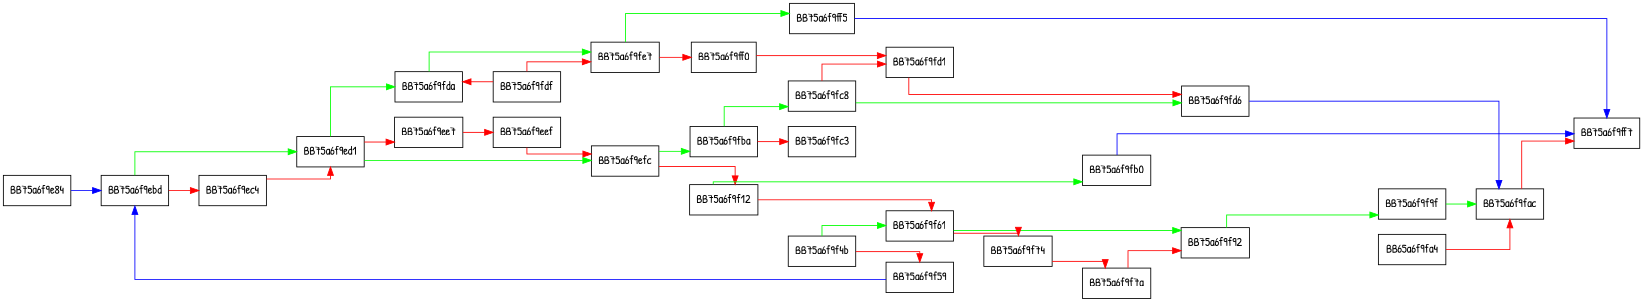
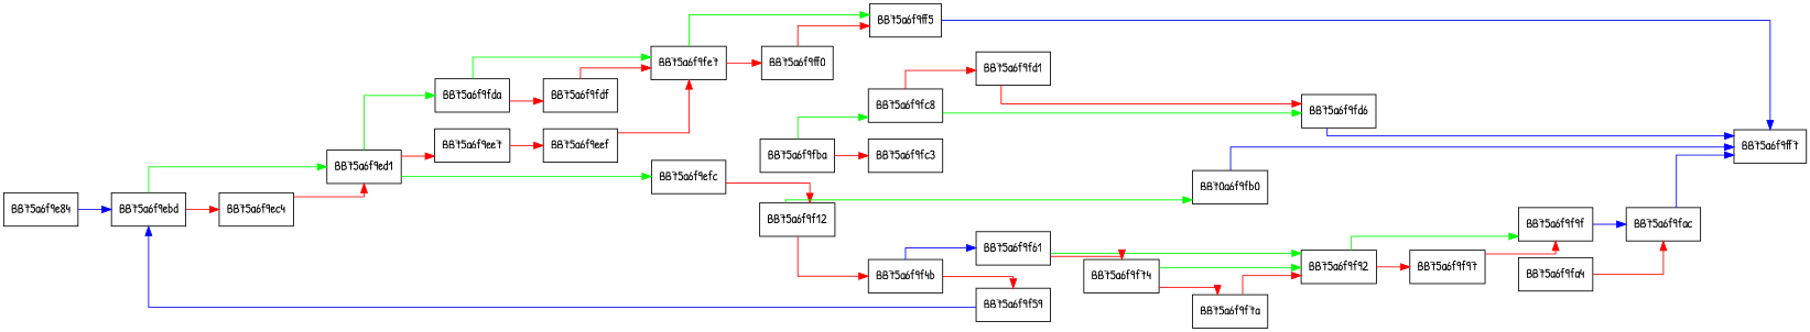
  digraph {
    fontname="Patrick Hand"
    rankdir=LR
    splines=ortho
    node [fontname="Patrick Hand" shape=box]
    edge [color=red fontname="Patrick Hand"]
    BB75a6f9e84
    BB75a6f9ebd
    BB75a6f9ed1
    BB75a6f9ec4
    BB75a6f9fda
    BB75a6f9ee7
    BB75a6f9efc
    BB75a6f9fe7
    BB75a6f9fdf
    BB75a6f9eef
    BB75a6f9ff5
    BB75a6f9ff0
    BB75a6f9fba
    BB75a6f9f12
    BB75a6f9fc8
    BB75a6f9fc3
-   BB75a6f9fb0
+   BB75a6f9fb0 [label=BB70a6f9fb0]
    BB75a6f9f4b
    BB75a6f9fd6
    BB75a6f9fd1
    BB75a6f9ff7
    BB75a6f9f61
    BB75a6f9f59
    BB75a6f9f92
    BB75a6f9f74
    BB75a6f9f9f
+   BB75a6f9f97
    BB75a6f9f7a
    BB75a6f9fac
-   BB75a6f9fa4 [label=BB65a6f9fa4]
+   BB75a6f9fa4
    BB75a6f9e84 -> BB75a6f9ebd [color=blue]
    BB75a6f9ebd -> BB75a6f9ed1 [color=green]
    BB75a6f9ebd -> BB75a6f9ec4
    BB75a6f9ed1 -> BB75a6f9fda [color=green]
    BB75a6f9ed1 -> BB75a6f9ee7
    BB75a6f9ed1 -> BB75a6f9efc [color=green]
    BB75a6f9ec4 -> BB75a6f9ed1
    BB75a6f9fda -> BB75a6f9fe7 [color=green]
-   BB75a6f9fdf -> BB75a6f9fda
+   BB75a6f9fda -> BB75a6f9fdf
    BB75a6f9ee7 -> BB75a6f9eef
-   BB75a6f9efc -> BB75a6f9fba [color=green]
    BB75a6f9efc -> BB75a6f9f12
    BB75a6f9fe7 -> BB75a6f9ff5 [color=green]
    BB75a6f9fe7 -> BB75a6f9ff0
    BB75a6f9fdf -> BB75a6f9fe7
-   BB75a6f9eef -> BB75a6f9efc
+   BB75a6f9eef -> BB75a6f9fe7
    BB75a6f9ff5 -> BB75a6f9ff7 [color=blue]
-   BB75a6f9ff0 -> BB75a6f9fd1
+   BB75a6f9ff0 -> BB75a6f9ff5
    BB75a6f9fba -> BB75a6f9fc8 [color=green]
    BB75a6f9fba -> BB75a6f9fc3
    BB75a6f9f12 -> BB75a6f9fb0 [color=green]
-   BB75a6f9f12 -> BB75a6f9f61
+   BB75a6f9f12 -> BB75a6f9f4b
    BB75a6f9fc8 -> BB75a6f9fd6 [color=green]
    BB75a6f9fc8 -> BB75a6f9fd1
    BB75a6f9fb0 -> BB75a6f9ff7 [color=blue]
-   BB75a6f9f4b -> BB75a6f9f61 [color=green]
+   BB75a6f9f4b -> BB75a6f9f61 [color=blue]
    BB75a6f9f4b -> BB75a6f9f59
-   BB75a6f9fd6 -> BB75a6f9fac [color=blue]
+   BB75a6f9fd6 -> BB75a6f9ff7 [color=blue]
    BB75a6f9fd1 -> BB75a6f9fd6
    BB75a6f9f61 -> BB75a6f9f92 [color=green]
    BB75a6f9f61 -> BB75a6f9f74
    BB75a6f9f59 -> BB75a6f9ebd [color=blue]
    BB75a6f9f92 -> BB75a6f9f9f [color=green]
+   BB75a6f9f92 -> BB75a6f9f97
+   BB75a6f9f74 -> BB75a6f9f92 [color=green]
    BB75a6f9f74 -> BB75a6f9f7a
-   BB75a6f9f9f -> BB75a6f9fac [color=green]
+   BB75a6f9f9f -> BB75a6f9fac [color=blue]
+   BB75a6f9f97 -> BB75a6f9f9f
    BB75a6f9f7a -> BB75a6f9f92
-   BB75a6f9fac -> BB75a6f9ff7
+   BB75a6f9fac -> BB75a6f9ff7 [color=blue]
    BB75a6f9fa4 -> BB75a6f9fac
  }
